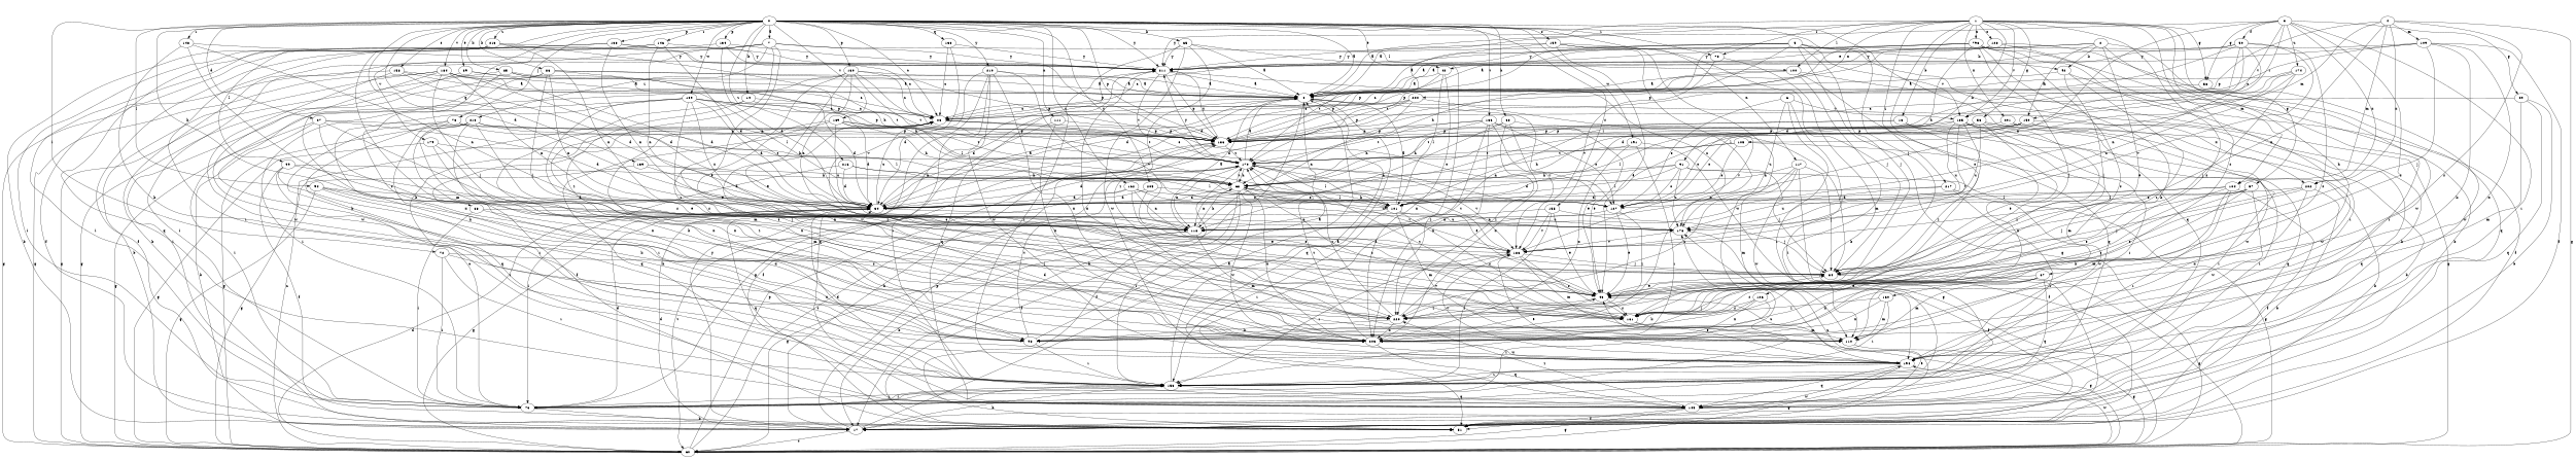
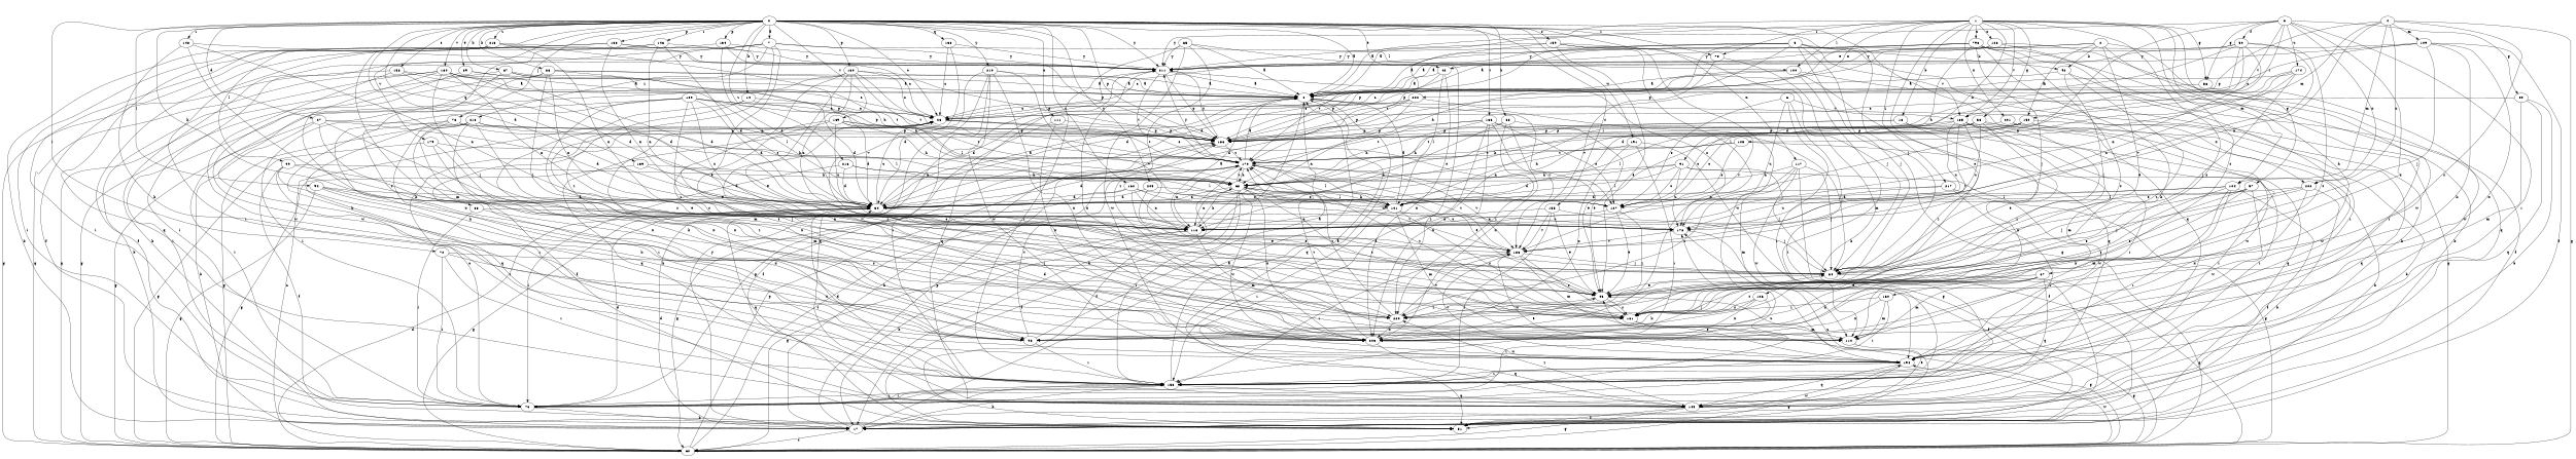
  strict digraph {
    0
    7
    8
    14
    26
    27
    34
    39
    42
    63
    65
    72
    75
    78
    84
-   85
+   85 [label=87]
    86
    88
    94
    99
    111
    117
    130
    133
    134
    136
    138
    139
    145
    146
    148
    155
    158
    159
    162
    166
    169
    179
    184
    189
    191
    205
    210
    211
    213
    216
    100
    43
    17
    76
    93
    218
    220
    202
    186
    161
    110
    170
    127
    51
    60
    203
    178
    194
    101
    118
    153
    68
    1
    16
    56
    57
    58
    91
    104
    123
    126
    160
    185
    n80 [label=798]
    200
    201
    217
    2
    67
    92
    150
    3
    50
    59
    174
    4
    105
    109
    5
    6
    0 -> 7 [label=a]
    0 -> 8 [label=a]
    0 -> 14 [label=b]
    0 -> 26 [label=c]
    0 -> 27 [label=d]
    0 -> 34 [label=d]
    0 -> 39 [label=e]
    0 -> 42 [label=e]
    0 -> 63 [label=h]
-   0 -> 65 [label=h]
    0 -> 72 [label=i]
    0 -> 75 [label=i]
    0 -> 78 [label=j]
    0 -> 84 [label=j]
    0 -> 85 [label=k]
    0 -> 86 [label=k]
    0 -> 88 [label=k]
    0 -> 94 [label=l]
    0 -> 99 [label=l]
    0 -> 111 [label=n]
    0 -> 117 [label=n]
    0 -> 130 [label=p]
    0 -> 133 [label=p]
    0 -> 134 [label=p]
    0 -> 136 [label=p]
    0 -> 138 [label=q]
    0 -> 139 [label=q]
    0 -> 145 [label=q]
    0 -> 146 [label=r]
    0 -> 148 [label=r]
    0 -> 155 [label=s]
    0 -> 158 [label=s]
    0 -> 159 [label=s]
    0 -> 162 [label=t]
    0 -> 166 [label=t]
    0 -> 169 [label=t]
    0 -> 179 [label=v]
    0 -> 184 [label=v]
-   0 -> 189 [label=w]
    0 -> 191 [label=w]
    0 -> 205 [label=y]
    0 -> 210 [label=y]
    0 -> 211 [label=y]
    0 -> 213 [label=z]
    0 -> 216 [label=z]
    7 -> 211 [label=y]
    7 -> 100 [label=l]
    7 -> 43 [label=e]
    7 -> 17 [label=b]
    7 -> 76 [label=i]
    7 -> 93 [label=k]
    7 -> 218 [label=z]
    7 -> 220 [label=z]
    8 -> 26 [label=c]
    8 -> 34 [label=d]
    8 -> 145 [label=q]
    8 -> 17 [label=b]
    8 -> 202 [label=x]
    8 -> 186 [label=v]
    14 -> 26 [label=c]
    14 -> 34 [label=d]
    14 -> 161 [label=s]
    14 -> 110 [label=m]
    26 -> 136 [label=p]
    26 -> 145 [label=q]
    26 -> 170 [label=t]
    26 -> 127 [label=o]
    26 -> 51 [label=f]
    27 -> 34 [label=d]
    27 -> 136 [label=p]
    27 -> 17 [label=b]
    27 -> 161 [label=s]
    27 -> 60 [label=g]
    27 -> 203 [label=x]
    34 -> 8 [label=a]
    34 -> 26 [label=c]
    34 -> 145 [label=q]
    34 -> 60 [label=g]
    34 -> 178 [label=u]
    39 -> 8 [label=a]
    39 -> 34 [label=d]
    39 -> 194 [label=w]
    42 -> 8 [label=a]
    42 -> 34 [label=d]
    42 -> 203 [label=x]
    42 -> 101 [label=l]
    63 -> 136 [label=p]
    63 -> 43 [label=e]
    63 -> 220 [label=z]
    63 -> 203 [label=x]
    63 -> 118 [label=n]
    65 -> 8 [label=a]
    65 -> 211 [label=y]
    65 -> 220 [label=z]
    65 -> 51 [label=f]
    65 -> 194 [label=w]
    65 -> 153 [label=r]
    72 -> 84 [label=j]
    72 -> 76 [label=i]
    72 -> 203 [label=x]
    72 -> 153 [label=r]
    75 -> 17 [label=b]
    75 -> 186 [label=v]
    78 -> 136 [label=p]
    78 -> 145 [label=q]
    78 -> 203 [label=x]
    78 -> 101 [label=l]
    78 -> 153 [label=r]
    84 -> 43 [label=e]
    84 -> 60 [label=g]
    85 -> 8 [label=a]
    85 -> 26 [label=c]
    85 -> 93 [label=k]
    85 -> 60 [label=g]
    85 -> 101 [label=l]
    86 -> 8 [label=a]
    86 -> 84 [label=j]
    86 -> 136 [label=p]
    86 -> 76 [label=i]
    86 -> 60 [label=g]
    86 -> 118 [label=n]
    86 -> 68 [label=h]
    88 -> 76 [label=i]
    88 -> 161 [label=s]
    88 -> 118 [label=n]
    94 -> 34 [label=d]
    94 -> 93 [label=k]
    94 -> 186 [label=v]
    94 -> 60 [label=g]
    94 -> 203 [label=x]
    99 -> 84 [label=j]
    99 -> 93 [label=k]
    99 -> 51 [label=f]
    99 -> 153 [label=r]
    99 -> 68 [label=h]
    111 -> 136 [label=p]
    111 -> 51 [label=f]
    111 -> 203 [label=x]
    117 -> 84 [label=j]
    117 -> 220 [label=z]
    117 -> 110 [label=m]
    117 -> 51 [label=f]
    117 -> 194 [label=w]
    117 -> 68 [label=h]
    130 -> 8 [label=a]
    130 -> 26 [label=c]
    130 -> 43 [label=e]
    130 -> 76 [label=i]
    130 -> 220 [label=z]
    130 -> 170 [label=t]
    130 -> 127 [label=o]
    130 -> 118 [label=n]
    133 -> 136 [label=p]
    133 -> 211 [label=y]
    133 -> 76 [label=i]
    133 -> 51 [label=f]
    133 -> 118 [label=n]
    134 -> 26 [label=c]
    134 -> 34 [label=d]
    134 -> 211 [label=y]
    134 -> 153 [label=r]
    136 -> 211 [label=y]
    136 -> 17 [label=b]
    136 -> 170 [label=t]
    138 -> 26 [label=c]
    138 -> 211 [label=y]
    138 -> 186 [label=v]
    139 -> 34 [label=d]
    139 -> 60 [label=g]
    139 -> 68 [label=h]
    145 -> 220 [label=z]
    145 -> 51 [label=f]
    145 -> 60 [label=g]
    146 -> 34 [label=d]
    146 -> 211 [label=y]
    146 -> 110 [label=m]
    146 -> 51 [label=f]
    146 -> 118 [label=n]
    148 -> 211 [label=y]
    148 -> 93 [label=k]
    148 -> 161 [label=s]
    148 -> 118 [label=n]
    155 -> 84 [label=j]
    155 -> 43 [label=e]
    155 -> 76 [label=i]
    155 -> 186 [label=v]
    155 -> 118 [label=n]
    158 -> 8 [label=a]
    158 -> 34 [label=d]
    158 -> 136 [label=p]
    158 -> 60 [label=g]
    158 -> 194 [label=w]
    159 -> 84 [label=j]
    159 -> 211 [label=y]
    159 -> 43 [label=e]
    159 -> 170 [label=t]
    159 -> 203 [label=x]
    159 -> 194 [label=w]
    162 -> 34 [label=d]
    162 -> 43 [label=e]
    162 -> 127 [label=o]
-   162 -> 60 [label=t]
+   162 -> 60 [label=g]
    162 -> 178 [label=u]
    162 -> 118 [label=n]
    166 -> 84 [label=j]
    166 -> 136 [label=p]
    166 -> 43 [label=e]
    166 -> 220 [label=z]
    166 -> 170 [label=t]
    166 -> 127 [label=o]
    166 -> 203 [label=x]
    166 -> 68 [label=h]
    169 -> 34 [label=d]
    169 -> 136 [label=p]
    169 -> 220 [label=z]
    169 -> 170 [label=t]
    169 -> 203 [label=x]
    169 -> 178 [label=u]
    169 -> 68 [label=h]
    179 -> 220 [label=z]
    179 -> 110 [label=m]
    179 -> 170 [label=t]
    179 -> 60 [label=g]
    184 -> 8 [label=a]
    184 -> 34 [label=d]
    184 -> 84 [label=j]
    184 -> 17 [label=b]
    184 -> 170 [label=t]
    184 -> 60 [label=g]
    184 -> 203 [label=x]
    184 -> 118 [label=n]
    189 -> 26 [label=c]
    189 -> 34 [label=d]
    189 -> 136 [label=p]
    189 -> 43 [label=e]
    189 -> 76 [label=i]
    189 -> 93 [label=k]
    189 -> 161 [label=s]
    189 -> 178 [label=u]
    189 -> 101 [label=l]
    191 -> 170 [label=t]
    191 -> 60 [label=g]
    191 -> 203 [label=x]
    191 -> 153 [label=r]
    205 -> 34 [label=d]
    205 -> 43 [label=e]
    205 -> 127 [label=o]
    210 -> 8 [label=a]
    210 -> 34 [label=d]
    210 -> 145 [label=q]
    210 -> 186 [label=v]
    210 -> 203 [label=x]
    210 -> 194 [label=w]
    210 -> 153 [label=r]
    211 -> 8 [label=a]
    211 -> 136 [label=p]
    211 -> 145 [label=q]
    211 -> 170 [label=t]
    211 -> 203 [label=x]
    211 -> 178 [label=u]
    213 -> 145 [label=q]
    213 -> 211 [label=y]
    213 -> 17 [label=b]
    213 -> 76 [label=i]
    213 -> 118 [label=n]
    213 -> 68 [label=h]
    216 -> 34 [label=d]
    216 -> 76 [label=i]
    216 -> 101 [label=l]
    216 -> 68 [label=h]
    100 -> 8 [label=a]
    100 -> 136 [label=p]
    100 -> 145 [label=q]
    100 -> 110 [label=m]
    100 -> 60 [label=g]
    43 -> 220 [label=z]
    43 -> 161 [label=s]
    17 -> 8 [label=a]
    17 -> 34 [label=d]
    17 -> 136 [label=p]
    17 -> 211 [label=y]
    17 -> 60 [label=s]
    17 -> 178 [label=u]
    17 -> 194 [label=w]
    76 -> 26 [label=c]
    76 -> 34 [label=d]
    76 -> 136 [label=p]
    76 -> 17 [label=b]
    76 -> 178 [label=u]
    76 -> 153 [label=r]
    93 -> 8 [label=a]
    93 -> 170 [label=t]
    93 -> 153 [label=r]
    218 -> 136 [label=p]
    218 -> 43 [label=e]
    218 -> 93 [label=k]
    218 -> 60 [label=g]
    218 -> 203 [label=x]
    218 -> 153 [label=r]
    218 -> 68 [label=h]
    220 -> 26 [label=c]
-   220 -> 93 [label=k]
    220 -> 186 [label=v]
    220 -> 170 [label=t]
    220 -> 203 [label=x]
    202 -> 84 [label=j]
    202 -> 43 [label=e]
    202 -> 17 [label=b]
    202 -> 203 [label=x]
    202 -> 101 [label=l]
    186 -> 84 [label=j]
    186 -> 161 [label=s]
    186 -> 110 [label=m]
    186 -> 170 [label=t]
    186 -> 194 [label=w]
    186 -> 153 [label=r]
    161 -> 110 [label=m]
    161 -> 170 [label=t]
    161 -> 60 [label=g]
    110 -> 60 [label=g]
    170 -> 8 [label=a]
    170 -> 34 [label=d]
    170 -> 211 [label=y]
    170 -> 43 [label=e]
    170 -> 186 [label=v]
    170 -> 51 [label=f]
    170 -> 101 [label=l]
    170 -> 118 [label=n]
    170 -> 68 [label=h]
    127 -> 43 [label=e]
    127 -> 220 [label=z]
    127 -> 118 [label=n]
    51 -> 43 [label=e]
    60 -> 26 [label=c]
    60 -> 34 [label=d]
    60 -> 136 [label=p]
    60 -> 170 [label=t]
    60 -> 194 [label=w]
    203 -> 34 [label=d]
    203 -> 84 [label=j]
    203 -> 145 [label=q]
    203 -> 43 [label=e]
    203 -> 170 [label=t]
    203 -> 194 [label=w]
    178 -> 186 [label=v]
    178 -> 51 [label=f]
    194 -> 145 [label=q]
    194 -> 43 [label=e]
    194 -> 186 [label=v]
    194 -> 60 [label=g]
    194 -> 153 [label=r]
    101 -> 8 [label=a]
    101 -> 161 [label=s]
    101 -> 110 [label=m]
    101 -> 178 [label=u]
    101 -> 118 [label=n]
    101 -> 153 [label=r]
    101 -> 68 [label=h]
    118 -> 8 [label=a]
    118 -> 17 [label=b]
    118 -> 110 [label=m]
    118 -> 60 [label=g]
    118 -> 68 [label=h]
    153 -> 8 [label=a]
    153 -> 34 [label=d]
    153 -> 145 [label=q]
    153 -> 17 [label=b]
    153 -> 76 [label=i]
    68 -> 34 [label=d]
    68 -> 186 [label=v]
    68 -> 161 [label=s]
    68 -> 170 [label=t]
    68 -> 51 [label=f]
    68 -> 203 [label=x]
    68 -> 194 [label=w]
    68 -> 101 [label=l]
    68 -> 118 [label=n]
    68 -> 153 [label=r]
    1 -> 8 [label=a]
    1 -> 75 [label=i]
    1 -> 211 [label=y]
    1 -> 100 [label=l]
    1 -> 161 [label=s]
    1 -> 16 [label=b]
    1 -> 56 [label=g]
    1 -> 57 [label=g]
    1 -> 58 [label=g]
    1 -> 91 [label=k]
    1 -> 104 [label=m]
    1 -> 123 [label=o]
    1 -> 126 [label=o]
    1 -> 160 [label=s]
    1 -> 185 [label=v]
    1 -> n80 [label=x]
    1 -> 200 [label=x]
    1 -> 201 [label=x]
    1 -> 217 [label=z]
    16 -> 136 [label=p]
    16 -> 76 [label=i]
    16 -> 203 [label=x]
    16 -> 68 [label=h]
    56 -> 136 [label=p]
    56 -> 43 [label=e]
    56 -> 220 [label=z]
    56 -> 127 [label=o]
    56 -> 178 [label=u]
    56 -> 194 [label=w]
+   56 -> 68 [label=h]
    57 -> 84 [label=j]
    57 -> 93 [label=k]
    57 -> 161 [label=s]
    57 -> 127 [label=o]
    57 -> 194 [label=w]
    58 -> 26 [label=c]
    58 -> 194 [label=w]
    91 -> 34 [label=d]
    91 -> 84 [label=j]
    91 -> 127 [label=o]
    91 -> 178 [label=u]
    91 -> 194 [label=w]
    91 -> 101 [label=l]
    91 -> 68 [label=h]
    104 -> 34 [label=d]
    104 -> 43 [label=e]
    104 -> 110 [label=m]
    104 -> 51 [label=f]
    104 -> 101 [label=l]
    104 -> 153 [label=r]
    123 -> 136 [label=p]
    123 -> 145 [label=q]
    123 -> 211 [label=y]
    123 -> 153 [label=r]
    126 -> 76 [label=i]
    126 -> 93 [label=k]
    126 -> 161 [label=s]
    126 -> 203 [label=x]
    160 -> 220 [label=z]
    160 -> 110 [label=m]
    160 -> 203 [label=x]
    160 -> 153 [label=r]
    185 -> 136 [label=p]
    185 -> 145 [label=q]
    185 -> 220 [label=z]
    185 -> 186 [label=v]
    185 -> 110 [label=m]
    185 -> 178 [label=u]
    185 -> 118 [label=n]
    185 -> 153 [label=r]
    n80 -> 8 [label=a]
    n80 -> 26 [label=c]
-   n80 -> 43 [label=j]
+   n80 -> 84 [label=j]
    n80 -> 211 [label=y]
    n80 -> 17 [label=b]
    n80 -> 93 [label=k]
    n80 -> 161 [label=s]
    n80 -> 101 [label=l]
    n80 -> 153 [label=r]
    200 -> 26 [label=c]
    200 -> 34 [label=d]
    200 -> 136 [label=p]
    200 -> 186 [label=v]
    200 -> 118 [label=n]
    201 -> 136 [label=p]
    201 -> 17 [label=b]
    201 -> 76 [label=i]
    217 -> 34 [label=d]
    217 -> 60 [label=g]
    217 -> 178 [label=u]
    217 -> 153 [label=r]
    2 -> 42 [label=e]
    2 -> 136 [label=p]
    2 -> 43 [label=e]
    2 -> 194 [label=w]
    2 -> 67 [label=h]
    2 -> 92 [label=k]
    2 -> 150 [label=r]
    67 -> 145 [label=q]
    67 -> 43 [label=e]
    67 -> 93 [label=k]
    67 -> 161 [label=s]
    67 -> 110 [label=m]
    92 -> 8 [label=a]
    92 -> 84 [label=j]
    92 -> 220 [label=z]
    92 -> 51 [label=f]
    150 -> 136 [label=p]
    150 -> 145 [label=q]
    150 -> 170 [label=t]
    150 -> 127 [label=o]
    150 -> 194 [label=w]
    150 -> 101 [label=l]
    3 -> 8 [label=a]
    3 -> 202 [label=x]
    3 -> 161 [label=s]
    3 -> 118 [label=n]
    3 -> 153 [label=r]
    3 -> 58 [label=g]
    3 -> 185 [label=v]
    3 -> 150 [label=r]
    3 -> 50 [label=f]
    3 -> 59 [label=g]
    3 -> 174 [label=u]
    50 -> 8 [label=a]
    50 -> 34 [label=d]
    50 -> 136 [label=p]
    50 -> 211 [label=y]
    50 -> 186 [label=v]
    50 -> 161 [label=s]
    50 -> 118 [label=n]
    50 -> 68 [label=h]
    59 -> 26 [label=c]
    59 -> 145 [label=q]
    59 -> 17 [label=b]
    59 -> 110 [label=m]
    174 -> 8 [label=a]
    174 -> 34 [label=d]
    174 -> 84 [label=j]
    174 -> 178 [label=u]
    174 -> 101 [label=l]
    4 -> 136 [label=p]
    4 -> 202 [label=x]
    4 -> 161 [label=s]
    4 -> 60 [label=g]
-   4 -> 186 [label=n]
+   4 -> 118 [label=n]
    4 -> 104 [label=m]
    4 -> 105 [label=m]
    4 -> 109 [label=m]
    105 -> 17 [label=b]
    105 -> 170 [label=t]
    105 -> 127 [label=o]
    105 -> 68 [label=h]
    109 -> 8 [label=a]
    109 -> 26 [label=c]
    109 -> 84 [label=j]
    109 -> 211 [label=y]
    109 -> 93 [label=k]
    109 -> 51 [label=f]
    109 -> 203 [label=x]
    5 -> 8 [label=a]
    5 -> 34 [label=d]
    5 -> 84 [label=j]
    5 -> 211 [label=y]
    5 -> 17 [label=b]
    5 -> 170 [label=t]
    5 -> 60 [label=g]
    5 -> 68 [label=h]
    5 -> 185 [label=v]
    5 -> 92 [label=k]
    6 -> 76 [label=i]
    6 -> 127 [label=o]
    6 -> 178 [label=u]
    6 -> 153 [label=r]
    6 -> 185 [label=v]
  }
